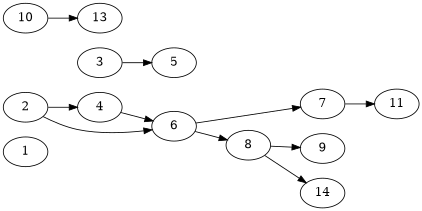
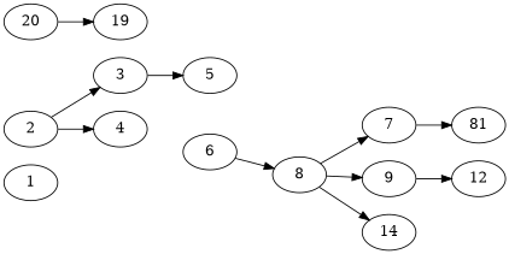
  digraph {
    rankdir=LR
    node [alpha=0.07]
    1 [alpha=0.05 expect_size=85861114034892]
    2 [expect_size=570413862854346]
    3 [expect_size=180228840226816000]
    4 [alpha=0.13 expect_size=248022466368932]
    5 [alpha=0.14 expect_size=8848720585047076]
    6 [alpha=0.13 expect_size=72758990265846]
    7 [alpha=0.14 expect_size=2416968606594996]
    8 [alpha=0.10 expect_size=353531106164736000]
-   11 [alpha=0.01 expect_size=213572306150156]
+   11 [alpha=0.01 expect_size=213572306150156 label=81]
    9 [alpha=0.16 expect_size=1067361453197003]
    14 [alpha=0.19 expect_size=9795900786919168]
-   10 [alpha=0.18 expect_size=210933692239194]
-   13 [alpha=0.17 expect_size=392684941252493312]
-   2 -> 6
+   10 [alpha=0.18 expect_size=210933692239194 label=20]
+   13 [alpha=0.17 expect_size=392684941252493312 label=19]
+   12 [alpha=0.12 expect_size=2034312699600928]
+   2 -> 3
    2 -> 4
    3 -> 5
-   4 -> 6
-   6 -> 7
+   8 -> 7
    6 -> 8
    7 -> 11
    8 -> 9
    8 -> 14
+   9 -> 12
    10 -> 13
  }
